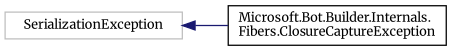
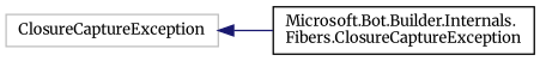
  digraph {
    rankdir=LR
    fontname=Merriweather
    node [fillcolor=white fontname=Merriweather fontsize=10 shape=record style=filled]
-   n1 [color=grey75 height=0.2 label=SerializationException width=0.4]
+   n1 [color=grey75 height=0.2 label=ClosureCaptureException width=0.4]
    n2 [color=black height=0.2 label="Microsoft.Bot.Builder.Internals.\lFibers.ClosureCaptureException" width=0.4]
    n1 -> n2 [color=midnightblue dir=back fontname=Merriweather fontsize=10 labelfontname=Helvetica labelfontsize=10 style=solid]
  }
